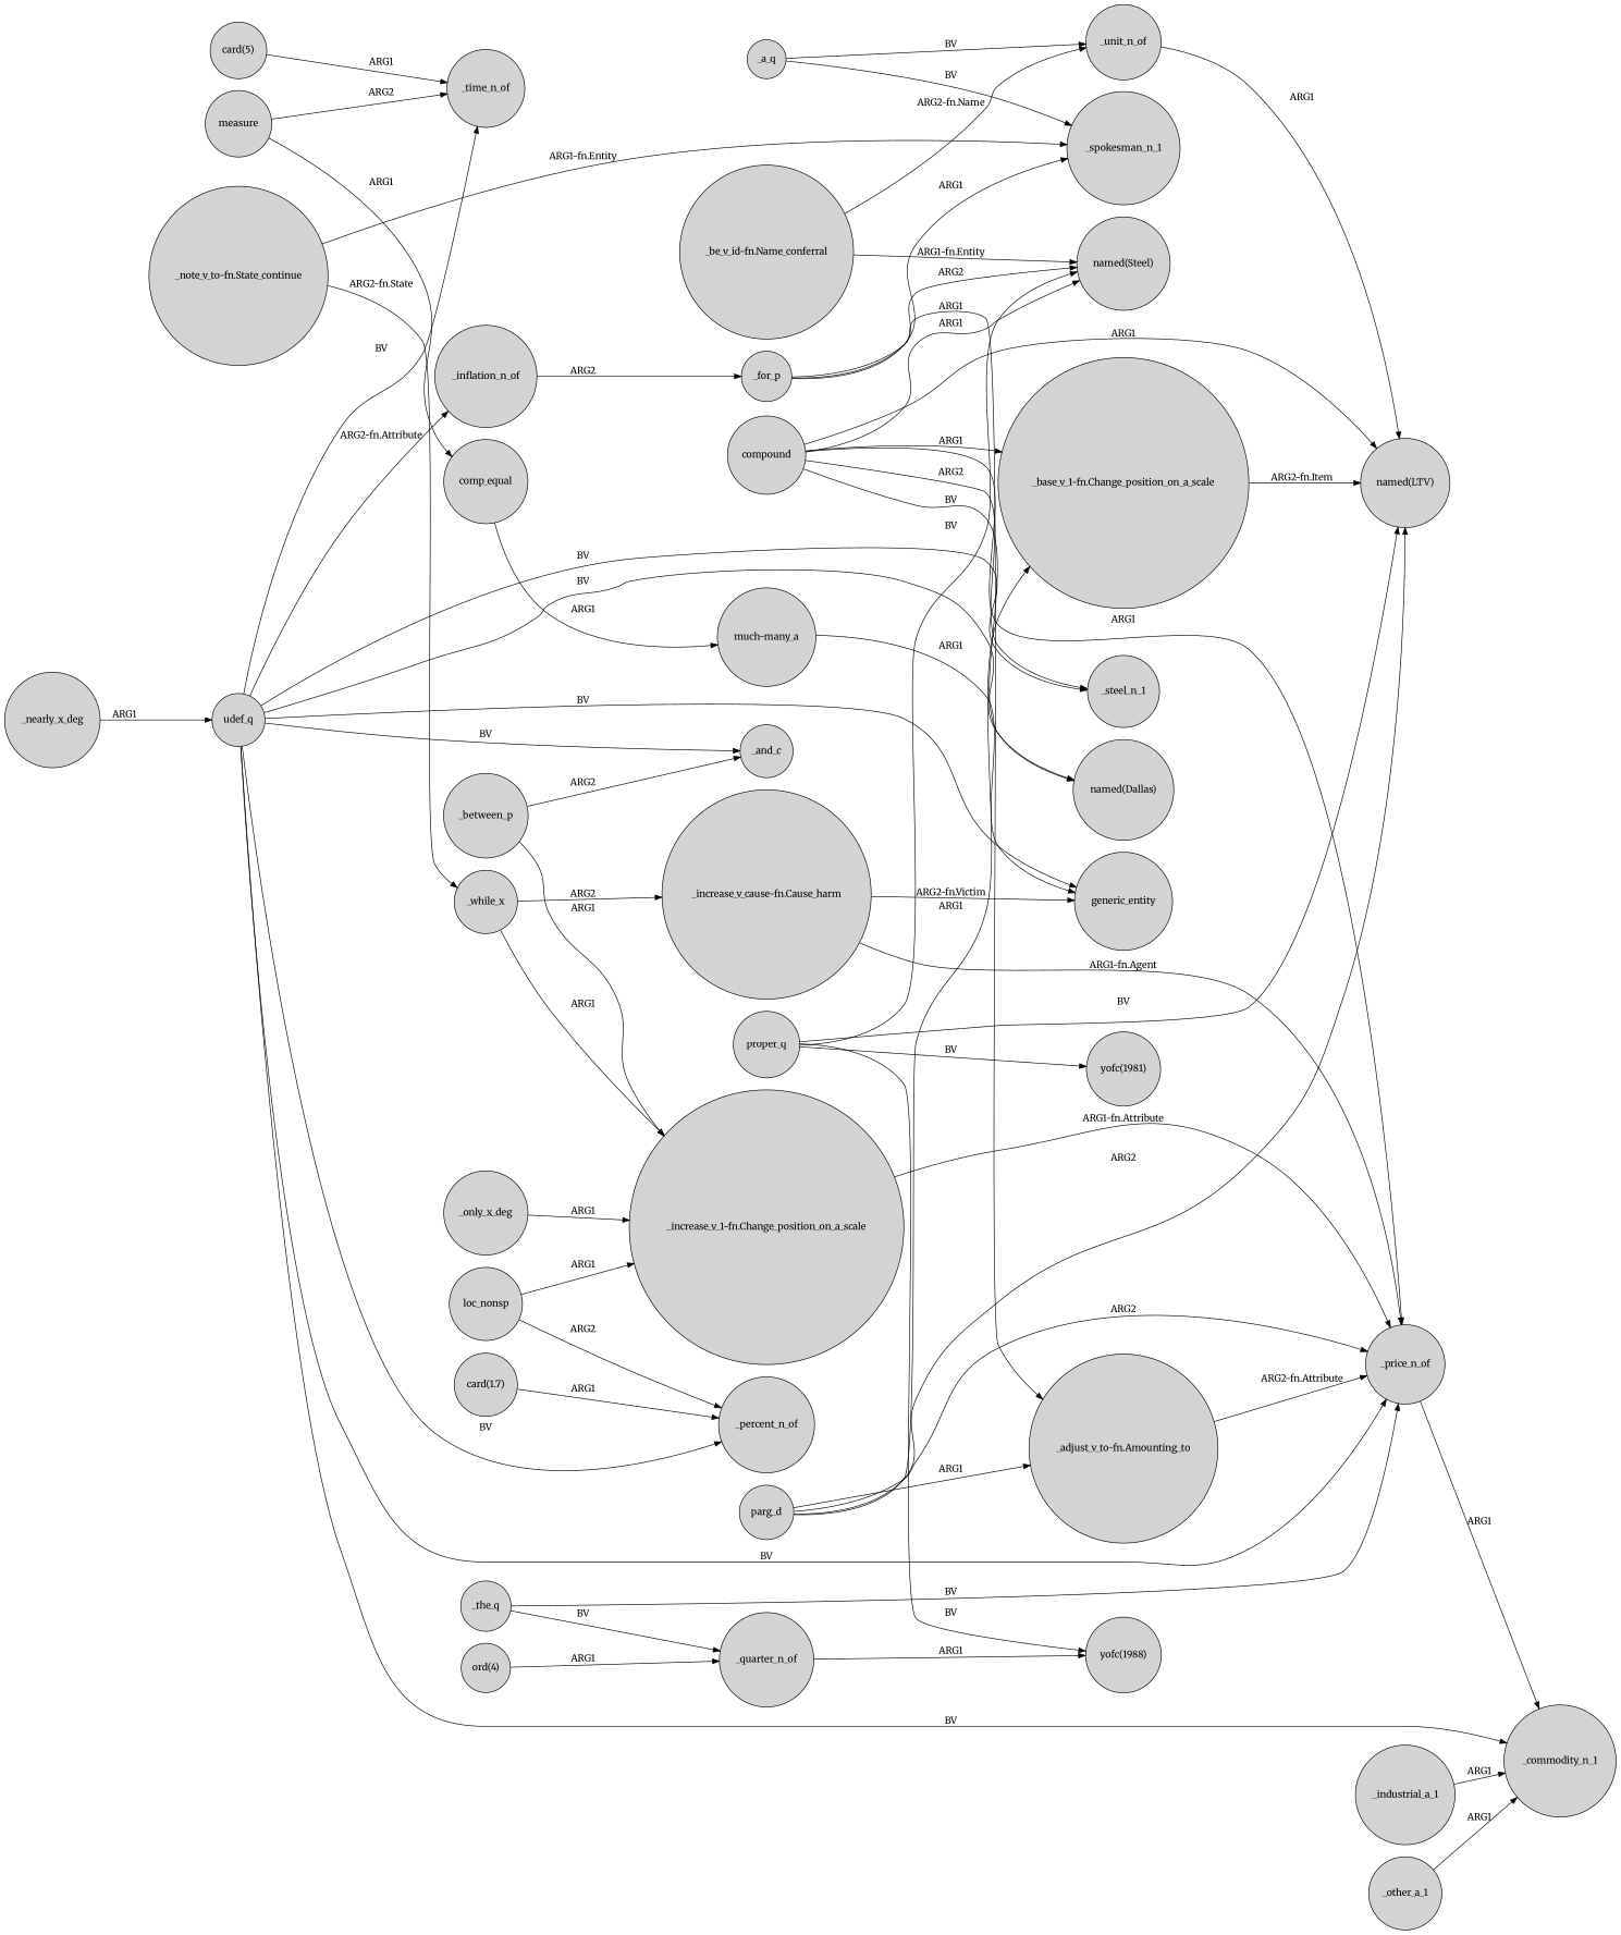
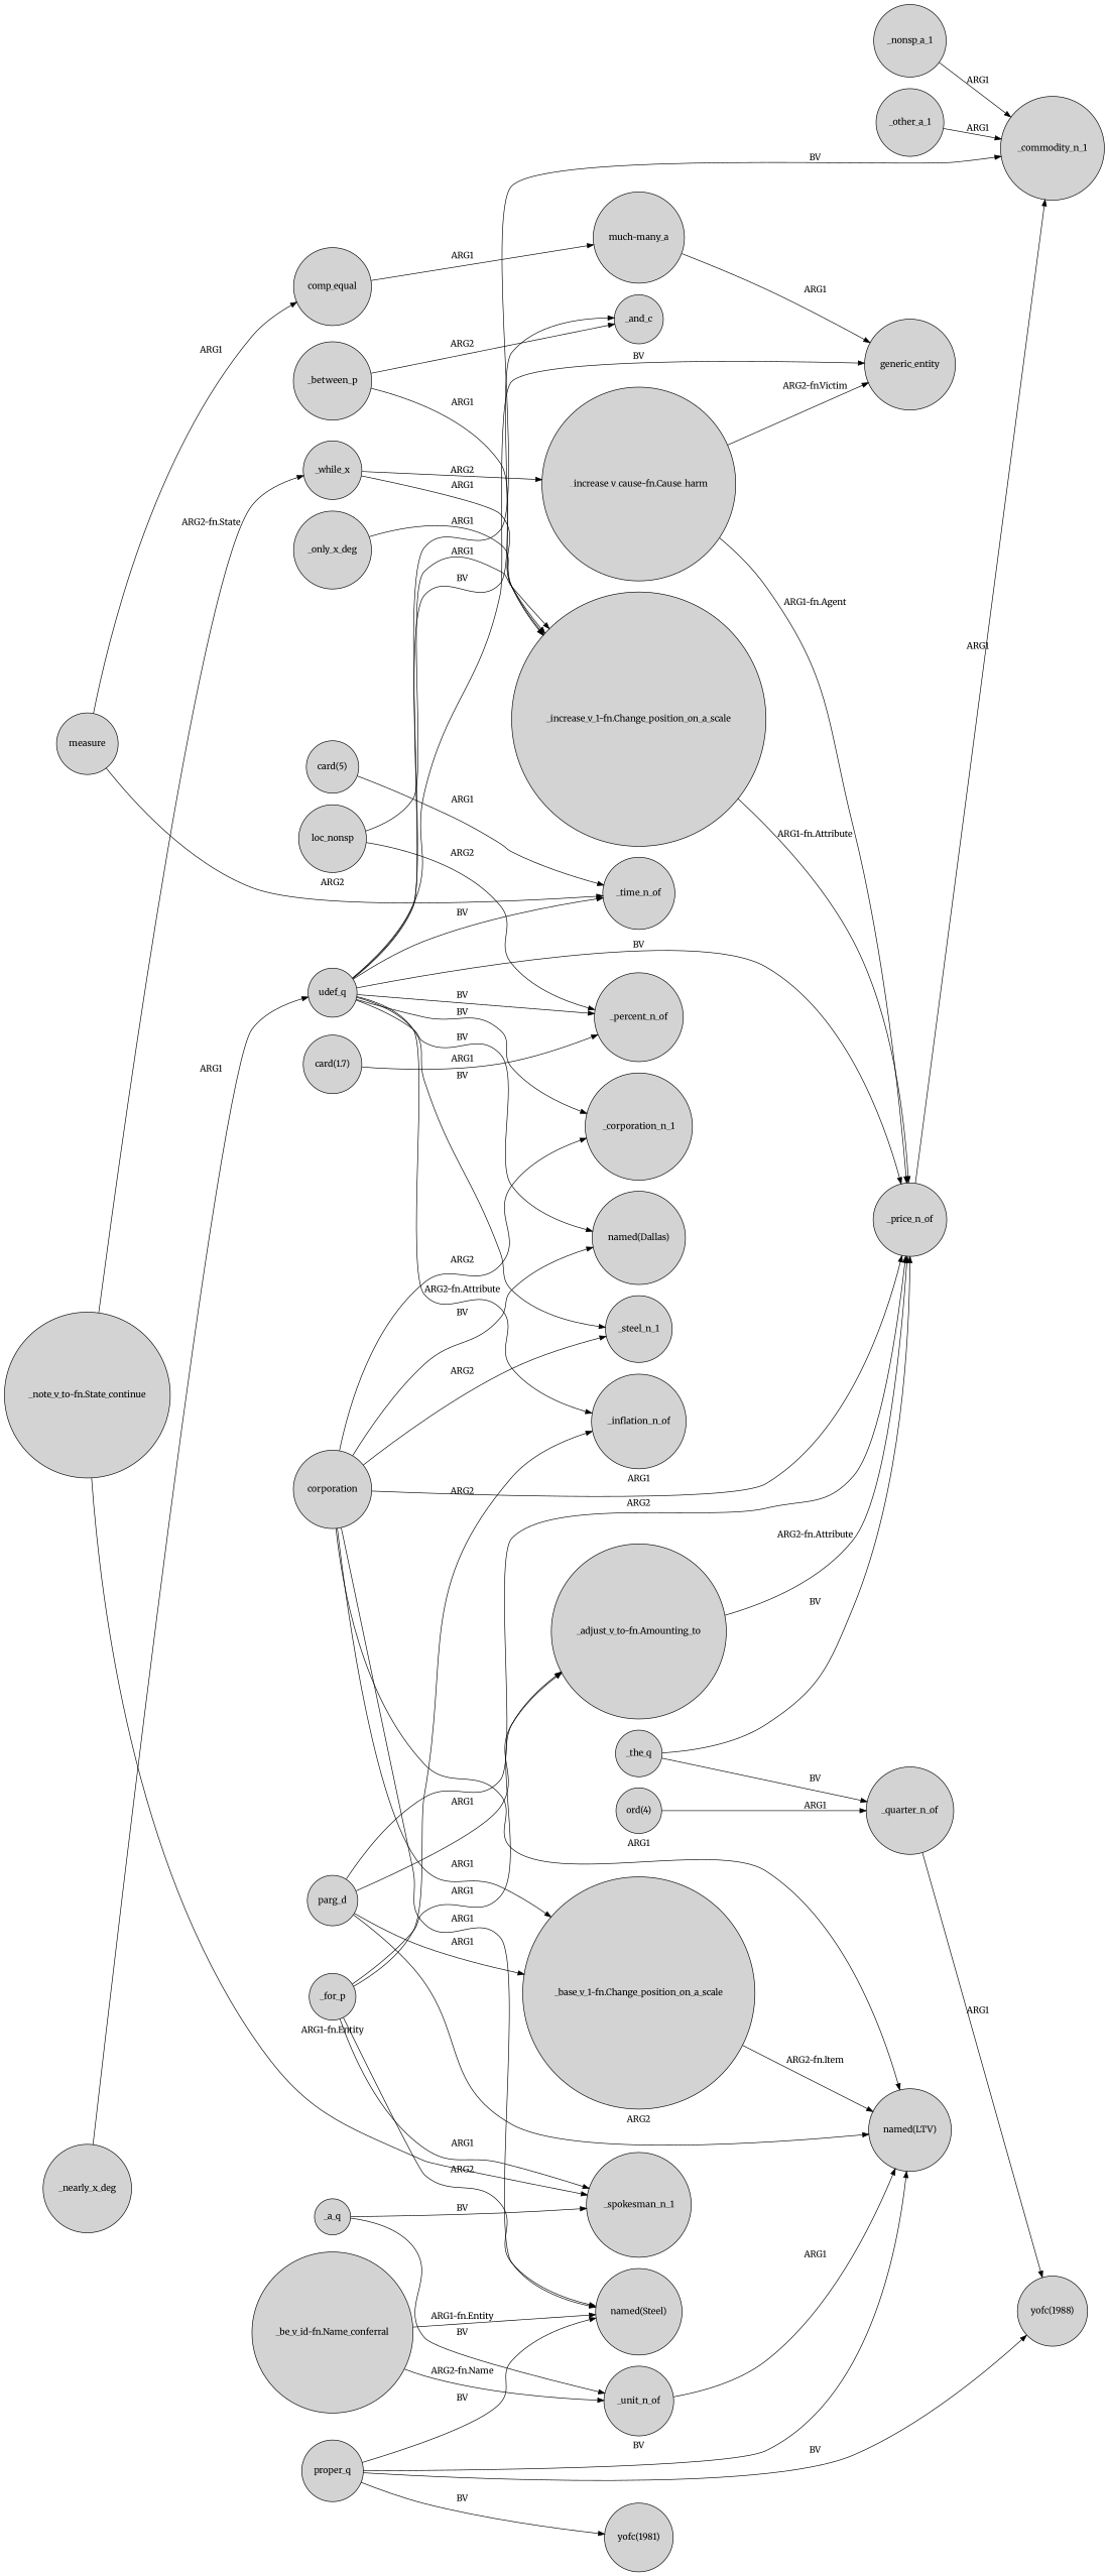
  digraph {
    fontname=Merriweather
    rankdir=LR
    node [fontname=Merriweather shape=circle style=filled]
    edge [fontname=Merriweather]
    _while_x
    "_increase_v_1-fn.Change_position_on_a_scale"
    "_increase_v_cause-fn.Cause_harm"
    _price_n_of
    generic_entity
    _commodity_n_1
    "card(5)"
    _time_n_of
-   compound
+   compound [label=corporation]
    "named(LTV)"
    "named(Steel)"
    "_base_v_1-fn.Change_position_on_a_scale"
    "named(Dallas)"
    _steel_n_1
+   _corporation_n_1
    udef_q
    _inflation_n_of
    _and_c
    _percent_n_of
    parg_d
    "_adjust_v_to-fn.Amounting_to"
    "_be_v_id-fn.Name_conferral"
    _unit_n_of
    "ord(4)"
    _quarter_n_of
    "yofc(1988)"
    _only_x_deg
    measure
    comp_equal
    "much-many_a"
    _for_p
    _spokesman_n_1
    "_note_v_to-fn.State_continue"
    _the_q
-   _industrial_a_1
+   _industrial_a_1 [label=_nonsp_a_1]
    _between_p
    _other_a_1
    proper_q
    "yofc(1981)"
    "card(1.7)"
    _nearly_x_deg
    loc_nonsp
    _a_q
    _while_x -> "_increase_v_1-fn.Change_position_on_a_scale" [label=ARG1]
    _while_x -> "_increase_v_cause-fn.Cause_harm" [label=ARG2]
    "_increase_v_1-fn.Change_position_on_a_scale" -> _price_n_of [label="ARG1-fn.Attribute"]
    "_increase_v_cause-fn.Cause_harm" -> _price_n_of [label="ARG1-fn.Agent"]
    "_increase_v_cause-fn.Cause_harm" -> generic_entity [label="ARG2-fn.Victim"]
    _price_n_of -> _commodity_n_1 [label=ARG1]
    "card(5)" -> _time_n_of [label=ARG1]
    compound -> _price_n_of [label=ARG1]
    compound -> "named(LTV)" [label=ARG1]
    compound -> "named(Steel)" [label=ARG1]
    compound -> "_base_v_1-fn.Change_position_on_a_scale" [label=ARG1]
    compound -> "named(Dallas)" [label=BV]
    compound -> _steel_n_1 [label=ARG2]
+   compound -> _corporation_n_1 [label=ARG2]
    "_base_v_1-fn.Change_position_on_a_scale" -> "named(LTV)" [label="ARG2-fn.Item"]
    udef_q -> _price_n_of [label=BV]
    udef_q -> generic_entity [label=BV]
    udef_q -> _commodity_n_1 [label=BV]
    udef_q -> _time_n_of [label=BV]
    udef_q -> "named(Dallas)" [label=BV]
    udef_q -> _steel_n_1 [label=BV]
+   udef_q -> _corporation_n_1 [label=BV]
    udef_q -> _inflation_n_of [label="ARG2-fn.Attribute"]
    udef_q -> _and_c [label=BV]
    udef_q -> _percent_n_of [label=BV]
    parg_d -> _price_n_of [label=ARG2]
    parg_d -> "named(LTV)" [label=ARG2]
    parg_d -> "_base_v_1-fn.Change_position_on_a_scale" [label=ARG1]
    parg_d -> "_adjust_v_to-fn.Amounting_to" [label=ARG1]
    "_adjust_v_to-fn.Amounting_to" -> _price_n_of [label="ARG2-fn.Attribute"]
    "_be_v_id-fn.Name_conferral" -> "named(Steel)" [label="ARG1-fn.Entity"]
    "_be_v_id-fn.Name_conferral" -> _unit_n_of [label="ARG2-fn.Name"]
    _unit_n_of -> "named(LTV)" [label=ARG1]
    "ord(4)" -> _quarter_n_of [label=ARG1]
    _quarter_n_of -> "yofc(1988)" [label=ARG1]
    _only_x_deg -> "_increase_v_1-fn.Change_position_on_a_scale" [label=ARG1]
    measure -> _time_n_of [label=ARG2]
    measure -> comp_equal [label=ARG1]
    comp_equal -> "much-many_a" [label=ARG1]
    "much-many_a" -> generic_entity [label=ARG1]
    _for_p -> "named(Steel)" [label=ARG2]
-   _inflation_n_of -> _for_p [label=ARG2]
+   _for_p -> _inflation_n_of [label=ARG2]
    _for_p -> "_adjust_v_to-fn.Amounting_to" [label=ARG1]
    _for_p -> _spokesman_n_1 [label=ARG1]
    "_note_v_to-fn.State_continue" -> _while_x [label="ARG2-fn.State"]
    "_note_v_to-fn.State_continue" -> _spokesman_n_1 [label="ARG1-fn.Entity"]
    _the_q -> _price_n_of [label=BV]
    _the_q -> _quarter_n_of [label=BV]
    _industrial_a_1 -> _commodity_n_1 [label=ARG1]
    _between_p -> "_increase_v_1-fn.Change_position_on_a_scale" [label=ARG1]
    _between_p -> _and_c [label=ARG2]
    _other_a_1 -> _commodity_n_1 [label=ARG1]
    proper_q -> "named(LTV)" [label=BV]
    proper_q -> "named(Steel)" [label=BV]
    proper_q -> "yofc(1988)" [label=BV]
    proper_q -> "yofc(1981)" [label=BV]
    "card(1.7)" -> _percent_n_of [label=ARG1]
    _nearly_x_deg -> udef_q [label=ARG1]
    loc_nonsp -> "_increase_v_1-fn.Change_position_on_a_scale" [label=ARG1]
    loc_nonsp -> _percent_n_of [label=ARG2]
    _a_q -> _unit_n_of [label=BV]
    _a_q -> _spokesman_n_1 [label=BV]
  }
